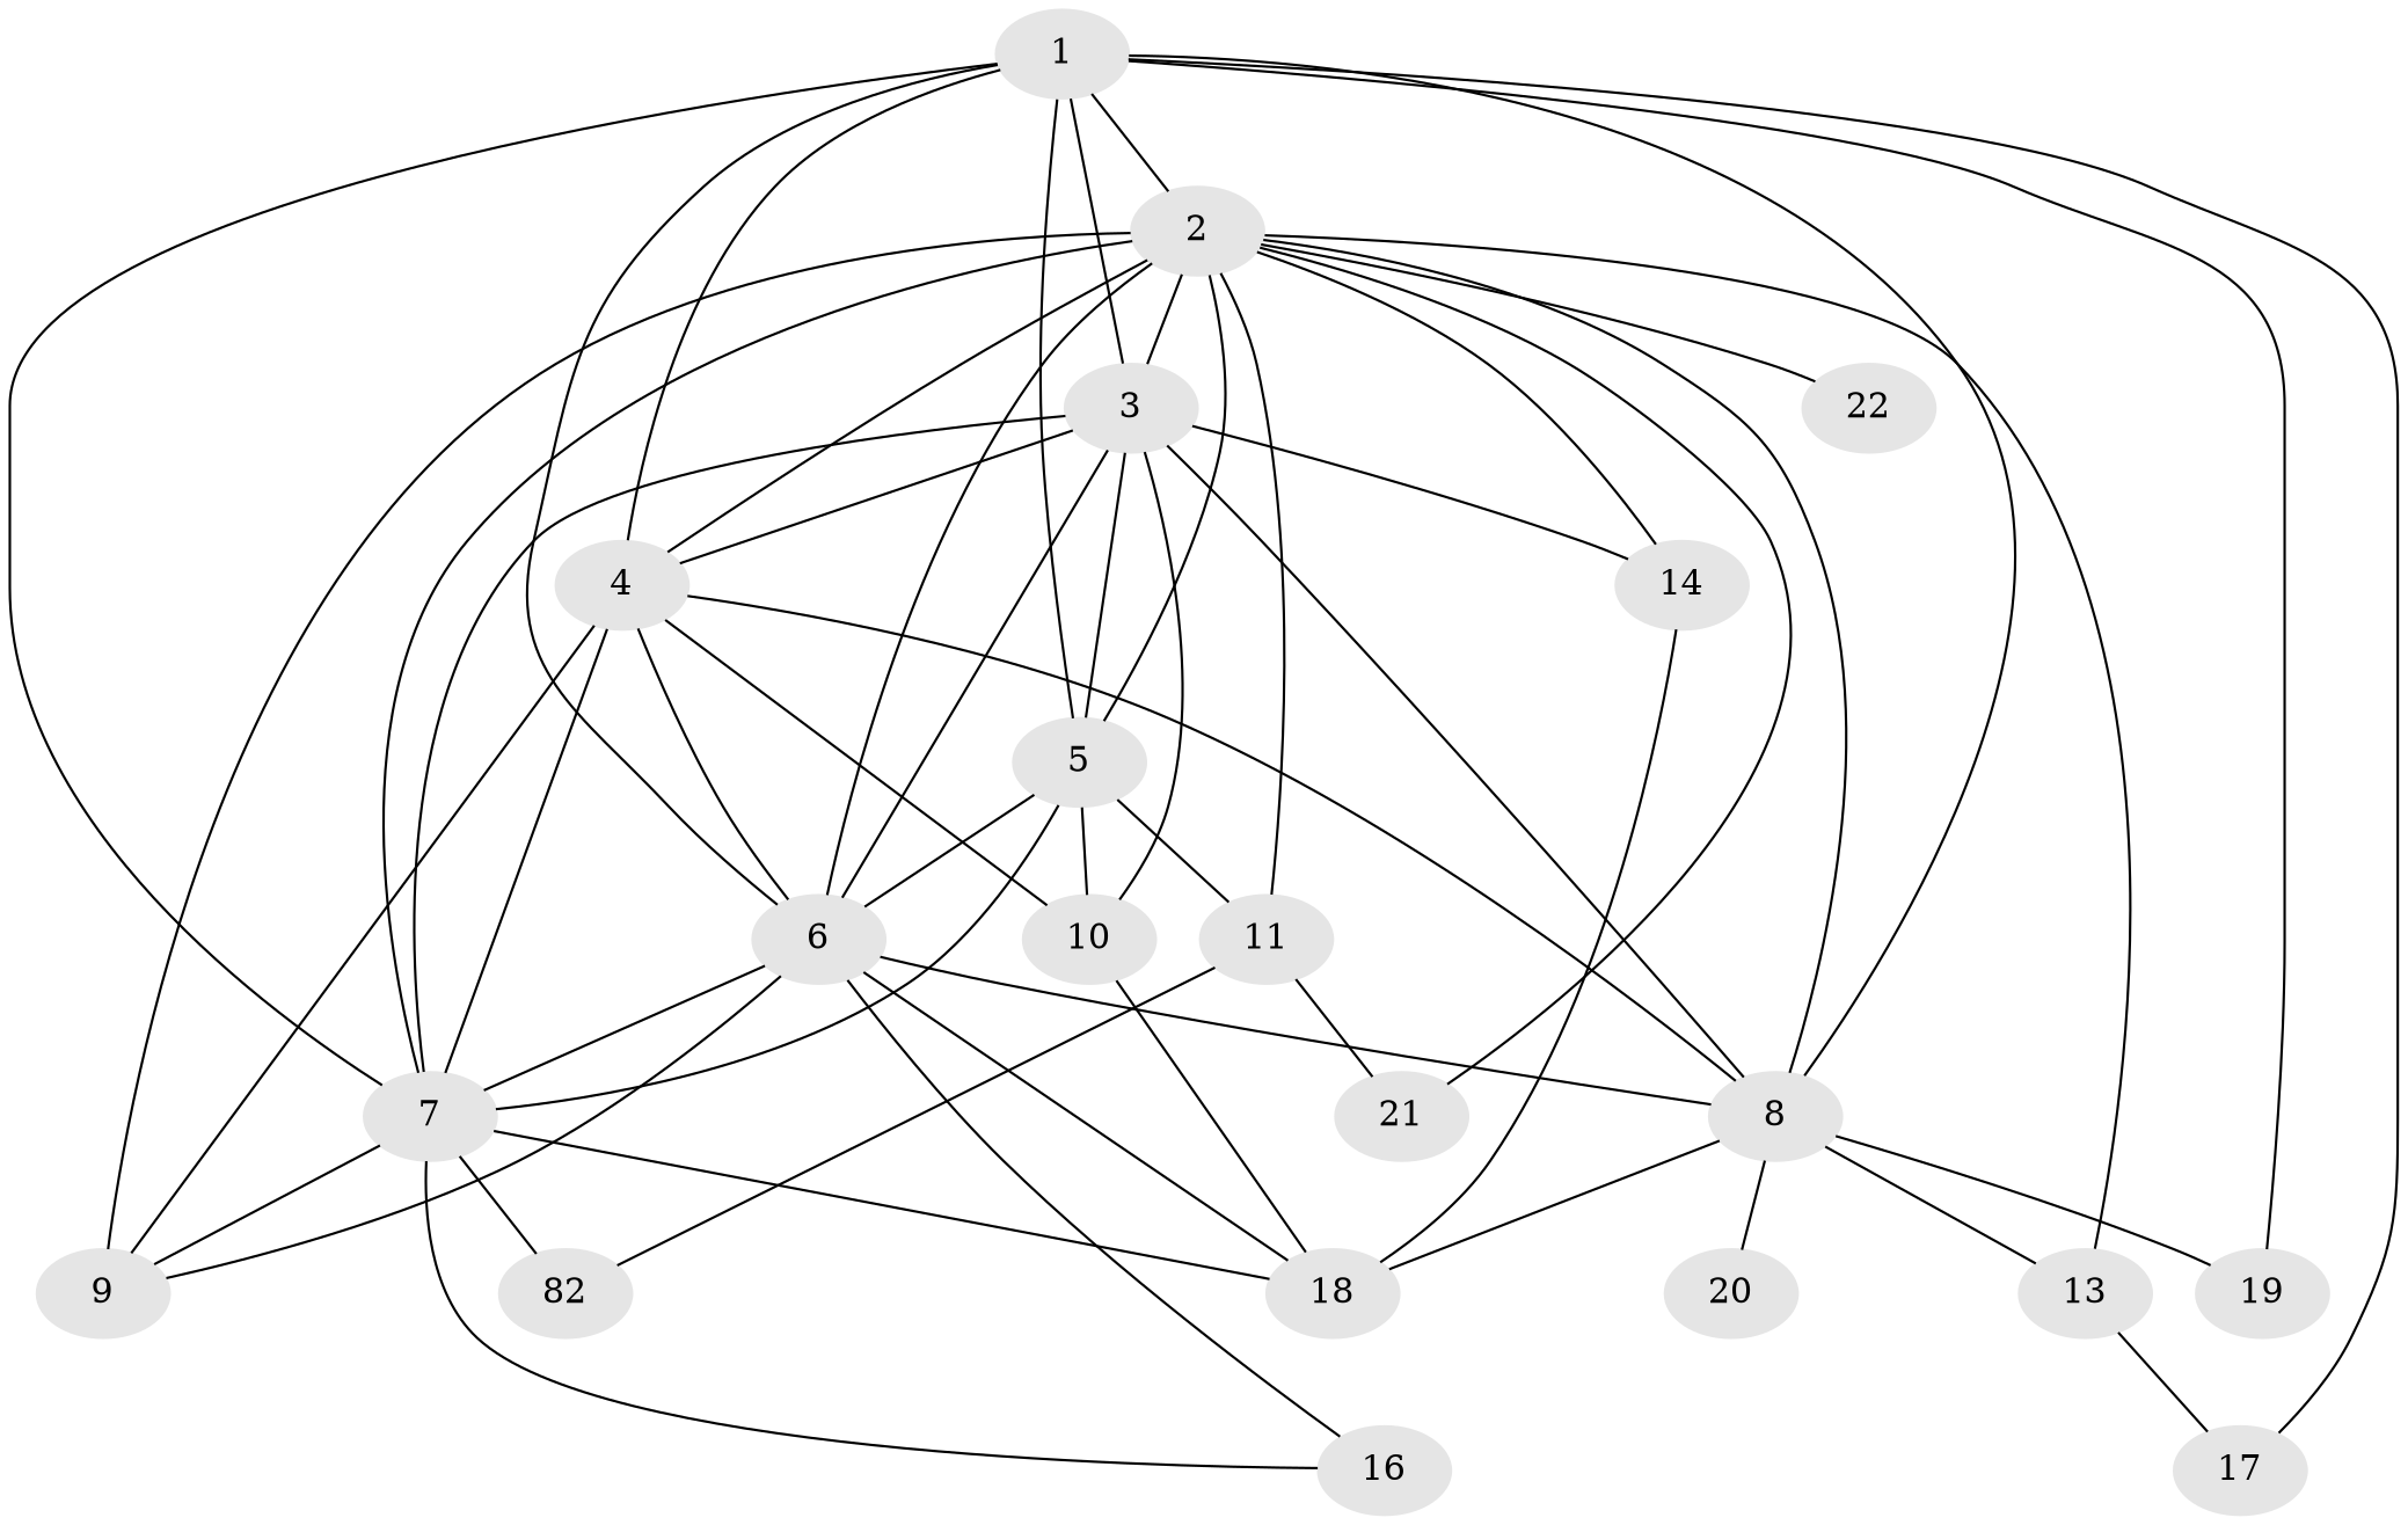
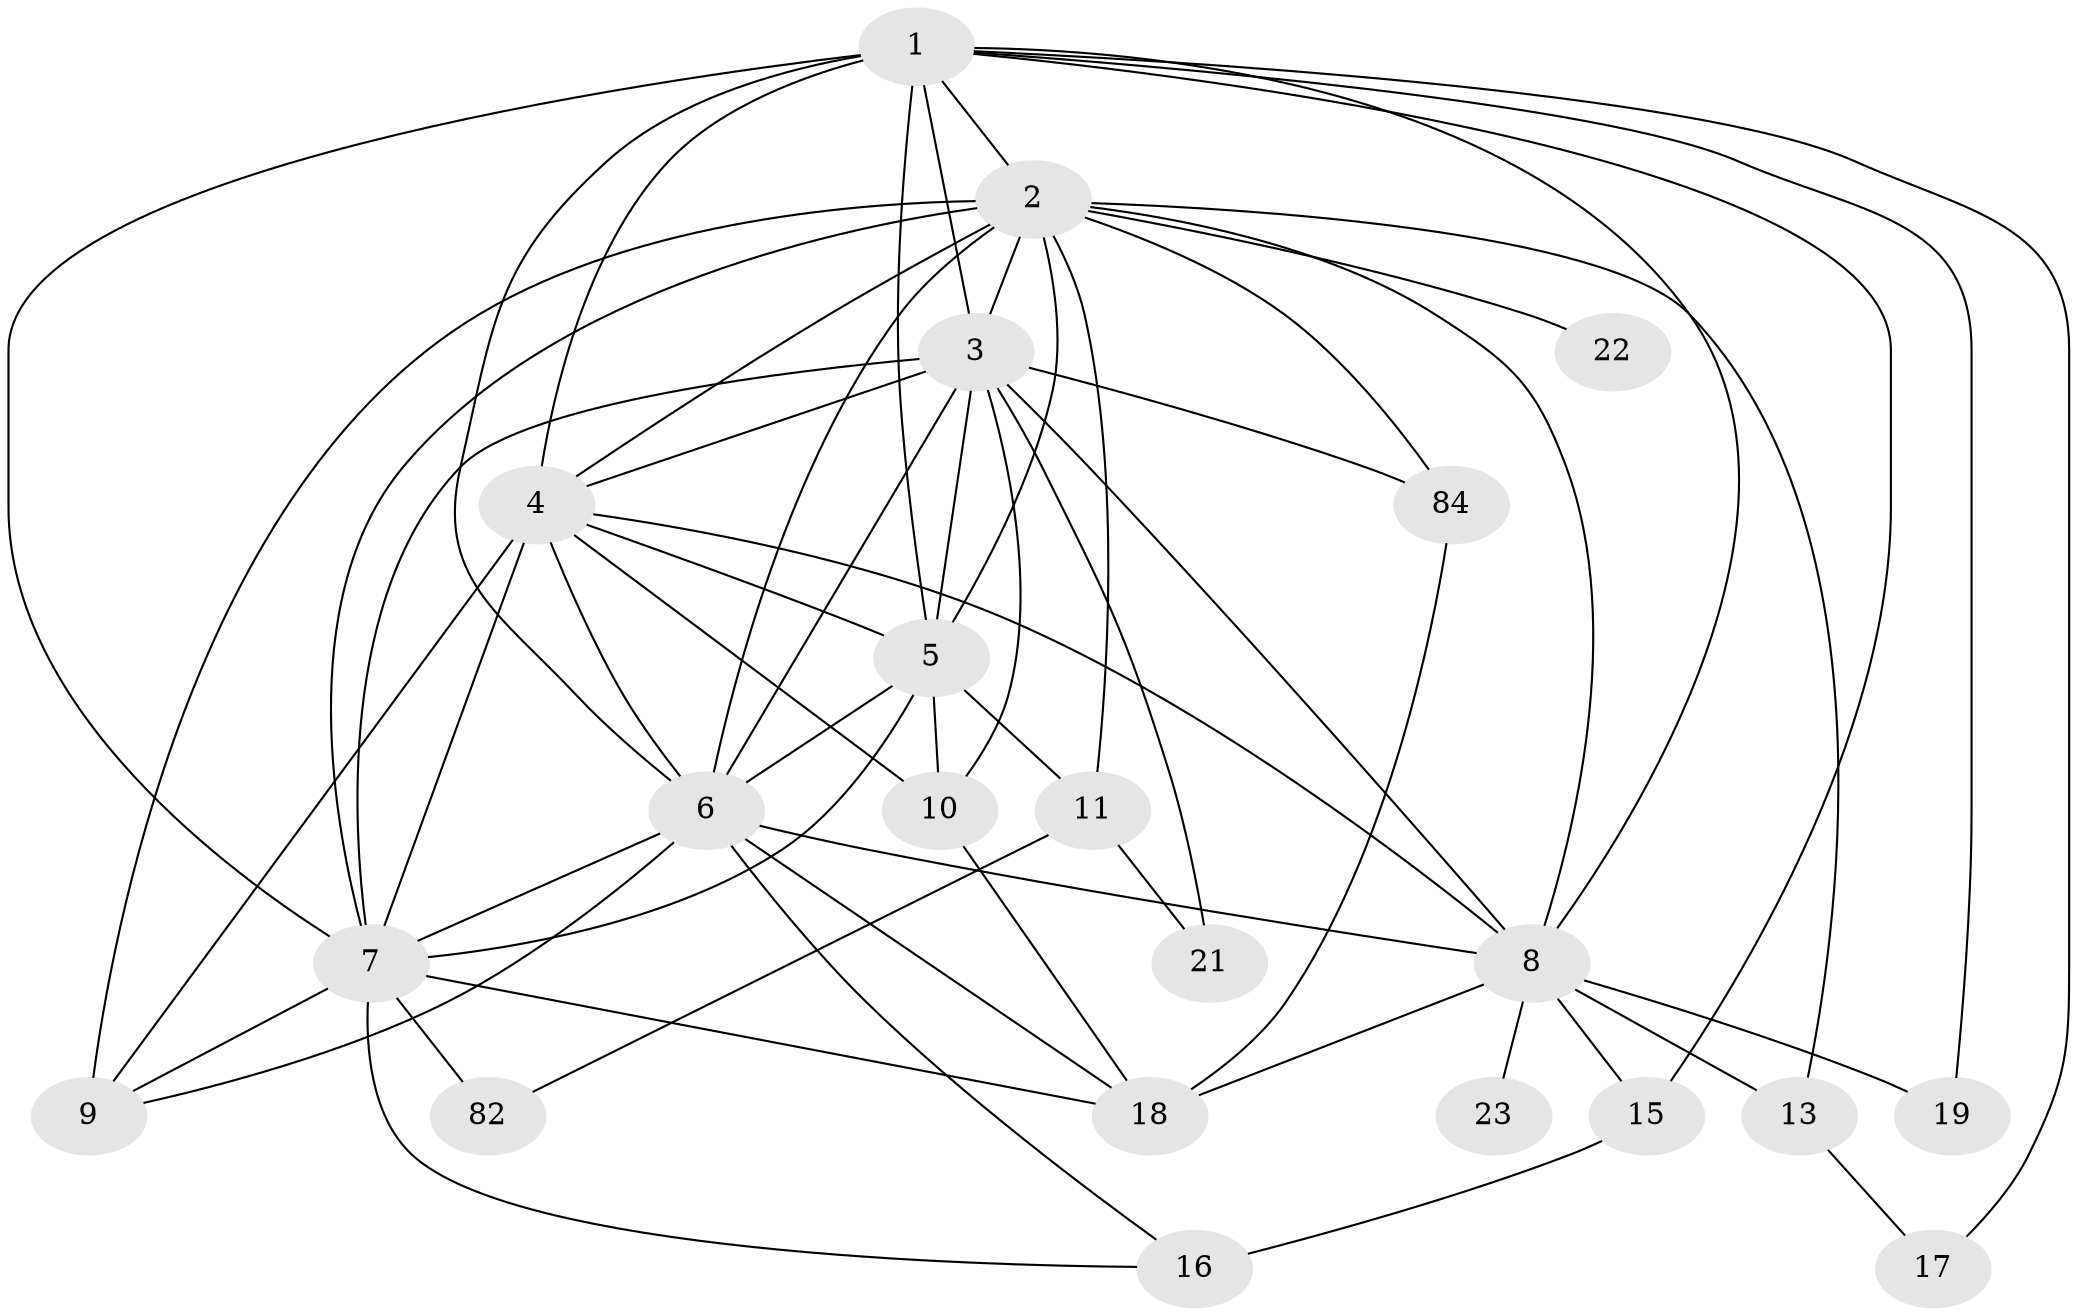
  graph {
    node [color=gray90 style=filled]
    edge [weight=1.0]
    1
    2
    3
    4
    5
    6
    7
    8
+   15
    17
    19
    9
    11
    13
-   14
+   14 [label=84]
    21
    22
    10
    16
    18
    n21 [label=82]
-   20
+   20 [label=23]
    1 -- 2 [weight=3.0]
    1 -- 3 [weight=2.0]
    1 -- 4
    1 -- 5 [weight=2.0]
    1 -- 6 [weight=2.0]
    1 -- 7 [weight=2.0]
    1 -- 8
+   1 -- 15 [weight=2.0]
    1 -- 17
    1 -- 19
    2 -- 3 [weight=4.0]
    2 -- 4 [weight=2.0]
    2 -- 5 [weight=4.0]
    2 -- 6 [weight=3.0]
    2 -- 7 [weight=2.0]
    2 -- 8 [weight=2.0]
    2 -- 9
    2 -- 11
    2 -- 13 [weight=2.0]
    2 -- 14
-   2 -- 21
+   3 -- 21
    2 -- 22
    3 -- 4 [weight=2.0]
    3 -- 5 [weight=4.0]
    3 -- 6 [weight=2.0]
    3 -- 7 [weight=2.0]
    3 -- 8 [weight=6.0]
    3 -- 14 [weight=2.0]
    3 -- 10
+   4 -- 5 [weight=3.0]
    4 -- 6 [weight=2.0]
    4 -- 7
    4 -- 8
    4 -- 9 [weight=4.0]
    4 -- 10
    5 -- 6 [weight=8.0]
    5 -- 7 [weight=2.0]
    5 -- 11
    5 -- 10
    6 -- 7
    6 -- 8 [weight=2.0]
    6 -- 9
    6 -- 16
    6 -- 18
    7 -- 9
    7 -- 16
    7 -- 18
    7 -- n21 [weight=2.0]
+   8 -- 15
    8 -- 19
    8 -- 13 [weight=2.0]
    8 -- 18 [weight=2.0]
    8 -- 20 [weight=2.0]
+   15 -- 16 [weight=2.0]
    11 -- 21
    11 -- n21
    13 -- 17
    14 -- 18
    10 -- 18
  }
